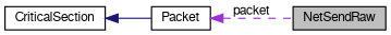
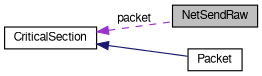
  digraph {
    rankdir=LR
    node [color=black fillcolor=white fontname=FreeSans fontsize=10 shape=record style=filled]
    edge [dir=back fontname=FreeSans fontsize=10 labelfontname=FreeSans labelfontsize=10]
    n1 [fillcolor=grey75 fontcolor=black height=0.2 label=NetSendRaw width=0.4]
    n2 [height=0.2 label=CriticalSection width=0.4]
    n3 [height=0.2 label=Packet width=0.4]
    n2 -> n3 [color=midnightblue style=solid]
-   n3 -> n1 [color=darkorchid3 label=packet style=dashed]
+   n2 -> n1 [color=darkorchid3 label=packet style=dashed]
  }
